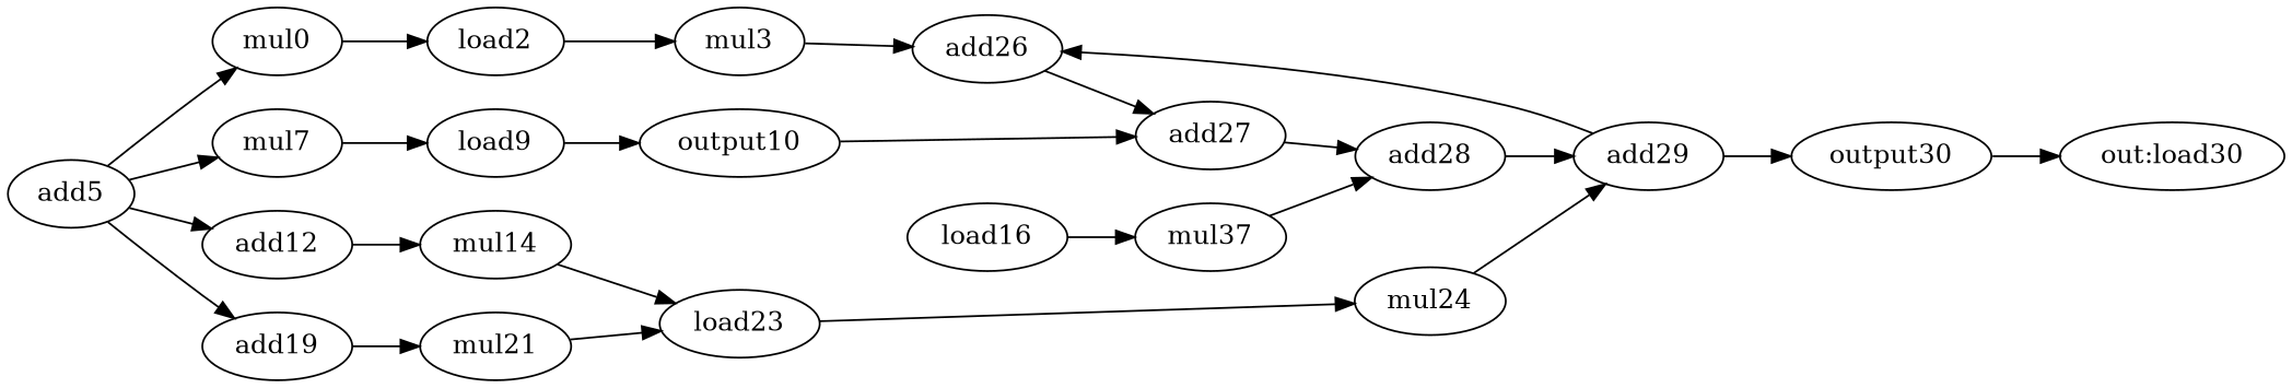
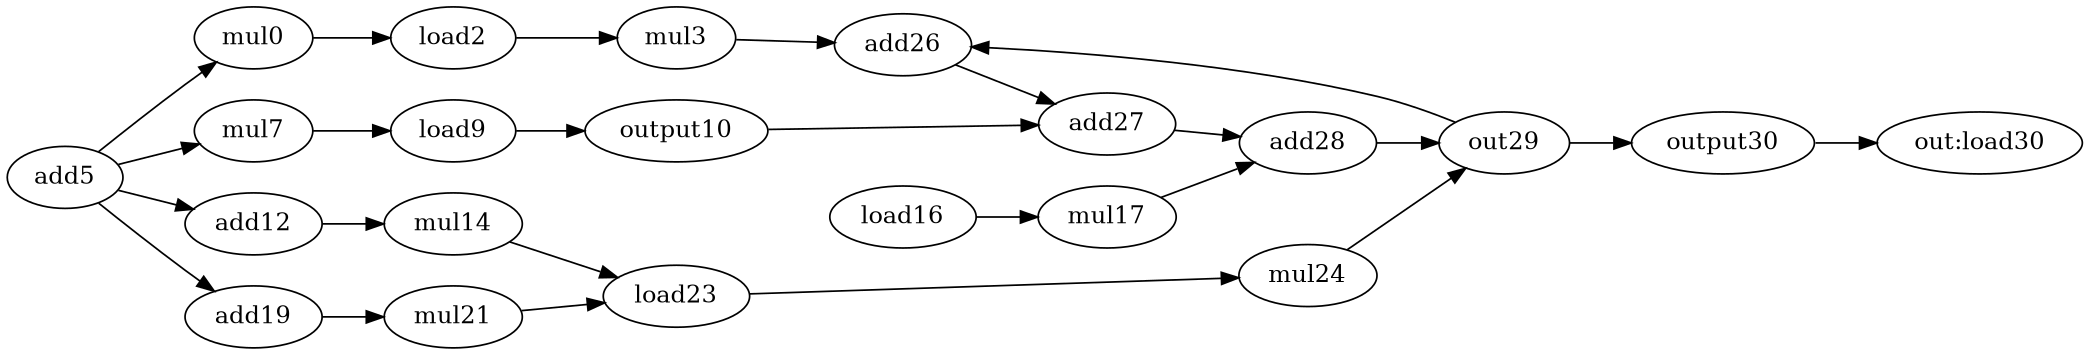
  strict digraph {
    rankdir=LR
    node [opcode=mul]
    edge [operand=0]
    load2 [opcode=load]
    mul0
    mul3
    add26 [opcode=add]
    add27 [opcode=add]
    add5 [opcode=add]
    mul7
    add12 [opcode=add]
    add19 [opcode=add]
    load9 [opcode=load]
    mul14
    mul21
    n13 [label=output10]
    add28 [opcode=add]
    load23 [opcode=load]
    load16 [opcode=load]
-   mul17 [label=mul37]
-   add29 [opcode=add]
+   mul17
+   add29 [opcode=add label=out29]
    mul24
    output30 [opcode=output]
    n21 [label="out:load30" opcode=""]
    load2 -> mul3
    mul0 -> load2
    mul3 -> add26
    add26 -> add27
    add27 -> add28
    add5 -> mul0 [operand=1]
    add5 -> mul7 [operand=1]
    add5 -> add12
    add5 -> add19
    mul7 -> load9
    add12 -> mul14 [operand=1]
    add19 -> mul21 [operand=1]
    load9 -> n13
    mul14 -> load23
    mul21 -> load23
    n13 -> add27 [operand=1]
    add28 -> add29
    load23 -> mul24
    load16 -> mul17
    mul17 -> add28 [operand=1]
    add29 -> add26 [operand=1]
    add29 -> output30
    mul24 -> add29 [operand=1]
    output30 -> n21 [operand=""]
  }
